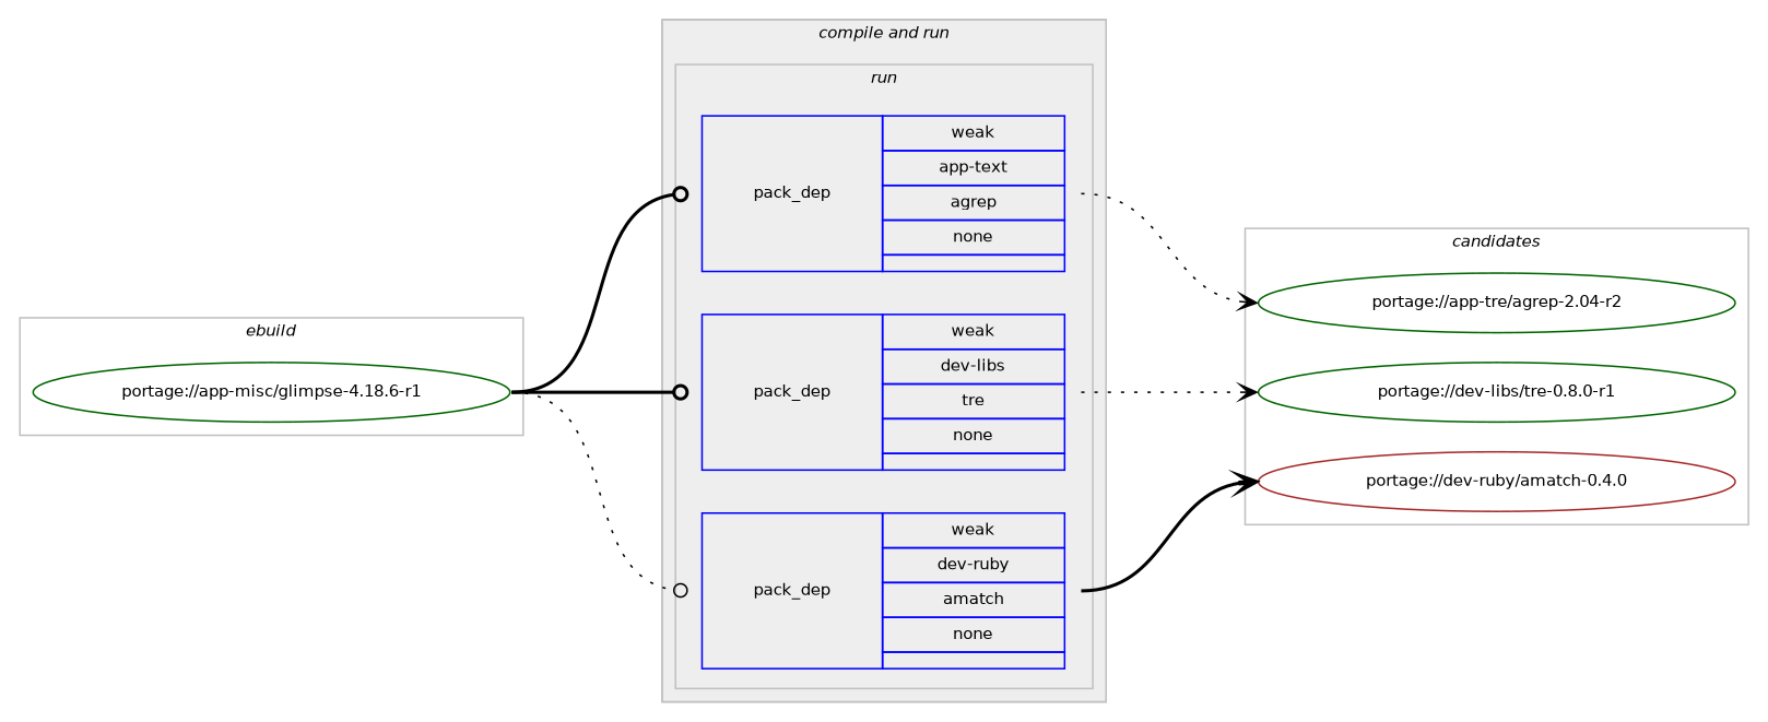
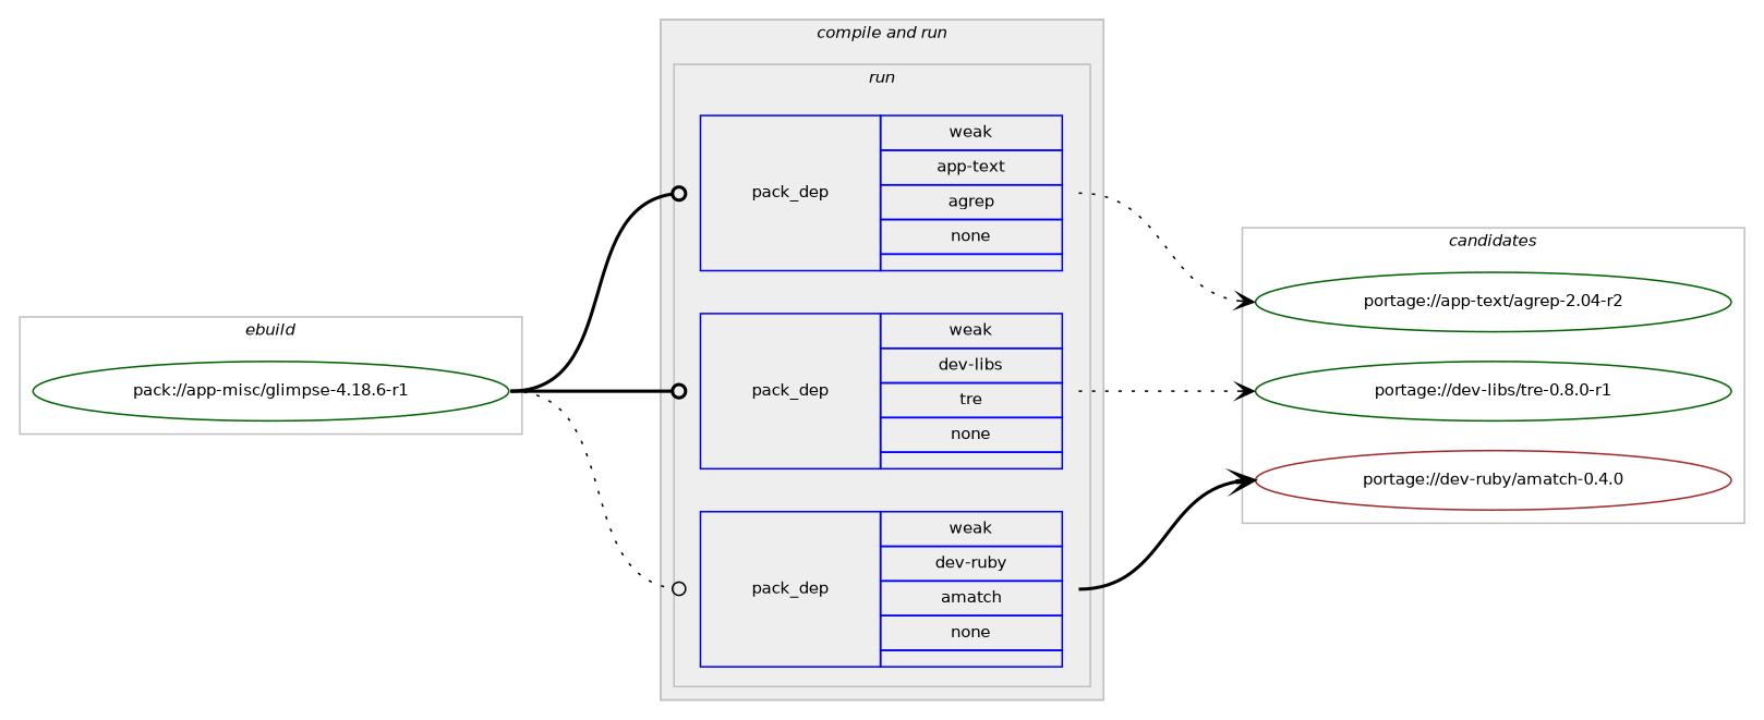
  digraph {
    compound=true
    concentrate=true
    fontname=Helvetica
    fontsize=10
    newrank=true
    rankdir=LR
    ranksep=1.5
    node [color=darkgreen fontname=Helvetica fontsize=10]
    edge [arrowhead=odot headport=w style=bold tailport=e weight=20]
-   n1 [label="portage://app-misc/glimpse-4.18.6-r1" width=4]
+   n1 [label="pack://app-misc/glimpse-4.18.6-r1" width=4]
    n2 [color=blue label=<<TABLE BORDER="0" CELLBORDER="1" CELLSPACING="0" CELLPADDING="4" WIDTH="220"><TR><TD ROWSPAN="6" CELLPADDING="30">pack_dep</TD></TR><TR><TD WIDTH="110">weak</TD></TR><TR><TD>app-text</TD></TR><TR><TD>agrep</TD></TR><TR><TD>none</TD></TR><TR><TD></TD></TR></TABLE>> shape=none]
    n3 [color=blue label=<<TABLE BORDER="0" CELLBORDER="1" CELLSPACING="0" CELLPADDING="4" WIDTH="220"><TR><TD ROWSPAN="6" CELLPADDING="30">pack_dep</TD></TR><TR><TD WIDTH="110">weak</TD></TR><TR><TD>dev-libs</TD></TR><TR><TD>tre</TD></TR><TR><TD>none</TD></TR><TR><TD></TD></TR></TABLE>> shape=none]
    n4 [color=blue label=<<TABLE BORDER="0" CELLBORDER="1" CELLSPACING="0" CELLPADDING="4" WIDTH="220"><TR><TD ROWSPAN="6" CELLPADDING="30">pack_dep</TD></TR><TR><TD WIDTH="110">weak</TD></TR><TR><TD>dev-ruby</TD></TR><TR><TD>amatch</TD></TR><TR><TD>none</TD></TR><TR><TD></TD></TR></TABLE>> shape=none]
-   n5 [label="portage://app-tre/agrep-2.04-r2" width=4]
+   n5 [label="portage://app-text/agrep-2.04-r2" width=4]
    n6 [label="portage://dev-libs/tre-0.8.0-r1" width=4]
    n7 [color=brown label="portage://dev-ruby/amatch-0.4.0" width=4]
    subgraph cluster_1 {
      color=gray
      label=<<i>ebuild</i>>
      n1
    }
    subgraph cluster_2 {
      color=gray
      label=<<i>dependencies</i>>
      subgraph cluster_3 {
        color=gray
        fillcolor="#eeeeee"
        label=<<i>compile</i>>
        style=filled
      }
      subgraph cluster_4 {
        color=gray
        fillcolor="#eeeeee"
        label=<<i>compile and run</i>>
        style=filled
      }
      subgraph cluster_5 {
        color=gray
        fillcolor="#eeeeee"
        label=<<i>run</i>>
        style=filled
        subgraph sub_6 {
          color=gray
          fillcolor="#eeeeee"
          label=<<i>run</i>>
          style=filled
          n2
        }
        subgraph sub_7 {
          color=gray
          fillcolor="#eeeeee"
          label=<<i>run</i>>
          style=filled
          n3
        }
        subgraph sub_8 {
          color=gray
          fillcolor="#eeeeee"
          label=<<i>run</i>>
          style=filled
          n4
        }
      }
    }
    subgraph cluster_9 {
      color=gray
      label=<<i>candidates</i>>
      rank=same
      subgraph sub_10 {
        color=black
        label=<<i>candidates</i>>
        nodesep=1
        rank=same
        n5
      }
      subgraph sub_11 {
        color=black
        label=<<i>candidates</i>>
        nodesep=1
        rank=same
        n6
      }
      subgraph sub_12 {
        color=black
        label=<<i>candidates</i>>
        nodesep=1
        rank=same
        n7
      }
    }
    n1 -> n2
    n1 -> n3
    n1 -> n4 [style=dotted]
    n2 -> n5 [arrowhead=vee style=dotted weight=100]
    n3 -> n6 [arrowhead=vee style=dotted weight=100]
    n4 -> n7 [arrowhead=vee weight=100]
  }
